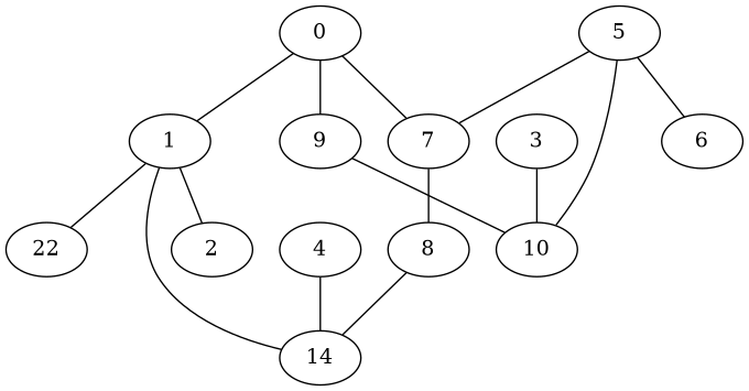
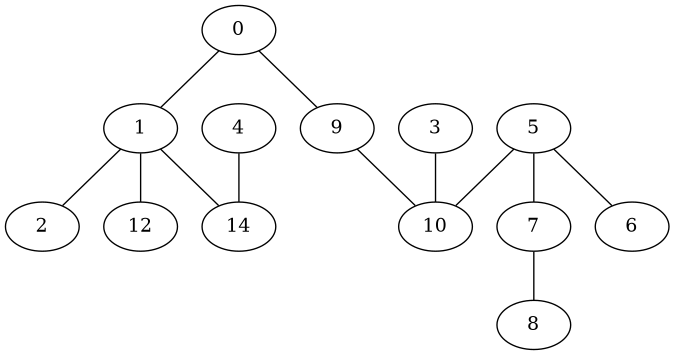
  graph {
    node [type=intersection y=352]
    edge [frequency=1 type0=line]
    0 [x=190 y=321]
    1 [x=186 y=320]
    7 [x=315 y=172]
    9 [type=corner x=262]
    2 [type=endpoint x=104 y=432]
    n6 [label=14 x=82 y=262]
-   12 [type=endpoint x=240 label=22]
+   12 [type=endpoint x=240]
    8 [type=corner x=242 y=170]
    10 [x=435 y=263]
    3 [type=endpoint x=549 y=250]
    4 [type=endpoint x=-9 y=276]
    5 [x=317 y=186]
    6 [type=endpoint x=370 y=103]
    0 -- 1 [angle0=.24]
-   0 -- 7 [angle0=-.87]
    0 -- 9 [angle0=.41]
    1 -- 2 [angle0=-.94]
    1 -- n6 [angle0=.51]
    1 -- 12 [angle0=.53]
    7 -- 8 [angle0=.03]
    9 -- 10 [angle0=-.48]
-   8 -- n6 [angle0=-.52]
    3 -- 10 [angle0=-.11]
    4 -- n6 [angle0=-.15]
    5 -- 7 [angle0=1.43]
    5 -- 10 [angle0=.58]
    5 -- 6 [angle0=-1.00]
  }
